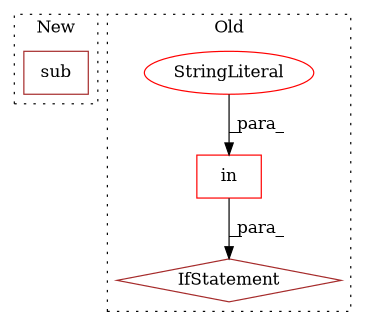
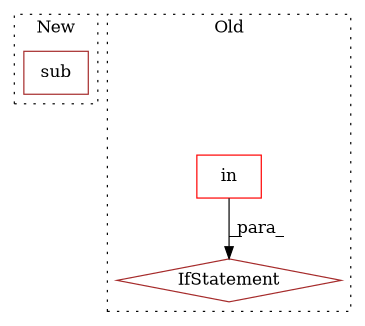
  digraph {
    node [color=brown s=3229 shape=box]
    n1 [a=32 l="4,1" label=sub s="3277,3342"]
    n2 [a=105 color=red l=44 label=in]
-   n3 [a=45 color=red l=15 label=StringLiteral shape=ellipse]
    n4 [a=25 l="8,2" label=IfStatement s="3221,3273" shape=diamond]
    subgraph cluster_1 {
      label=New
      style=dotted
      n1
    }
    subgraph cluster_2 {
      label=Old
      style=dotted
      n2
-     n3
      n4
    }
    n2 -> n4 [label=_para_]
-   n3 -> n2 [label=_para_]
  }
